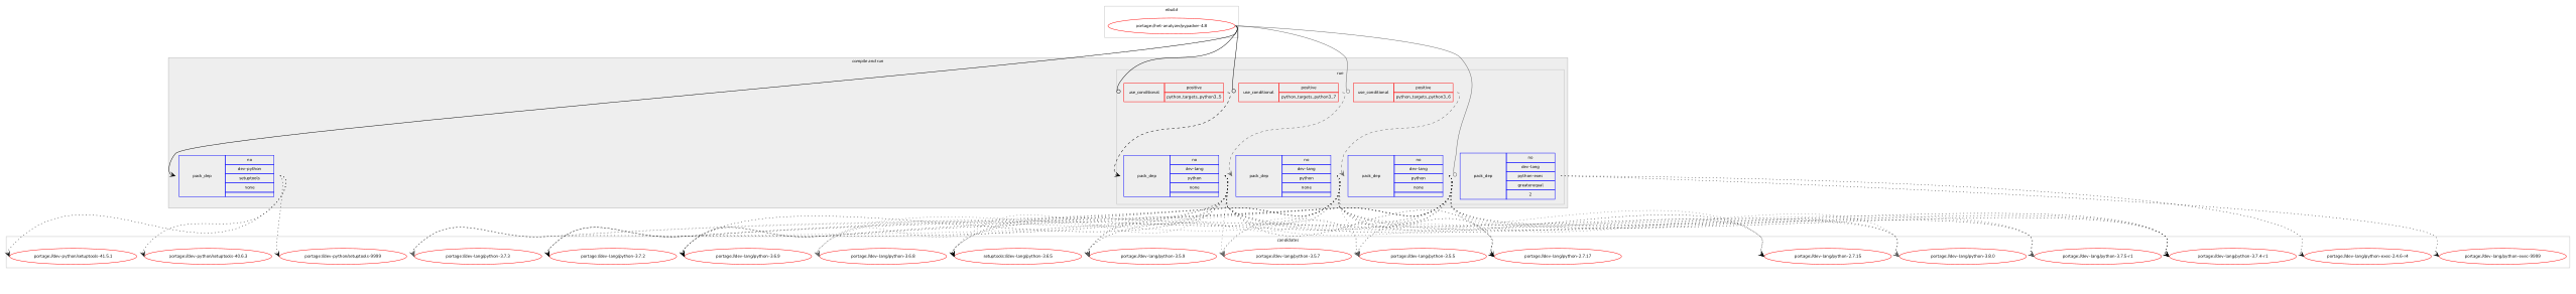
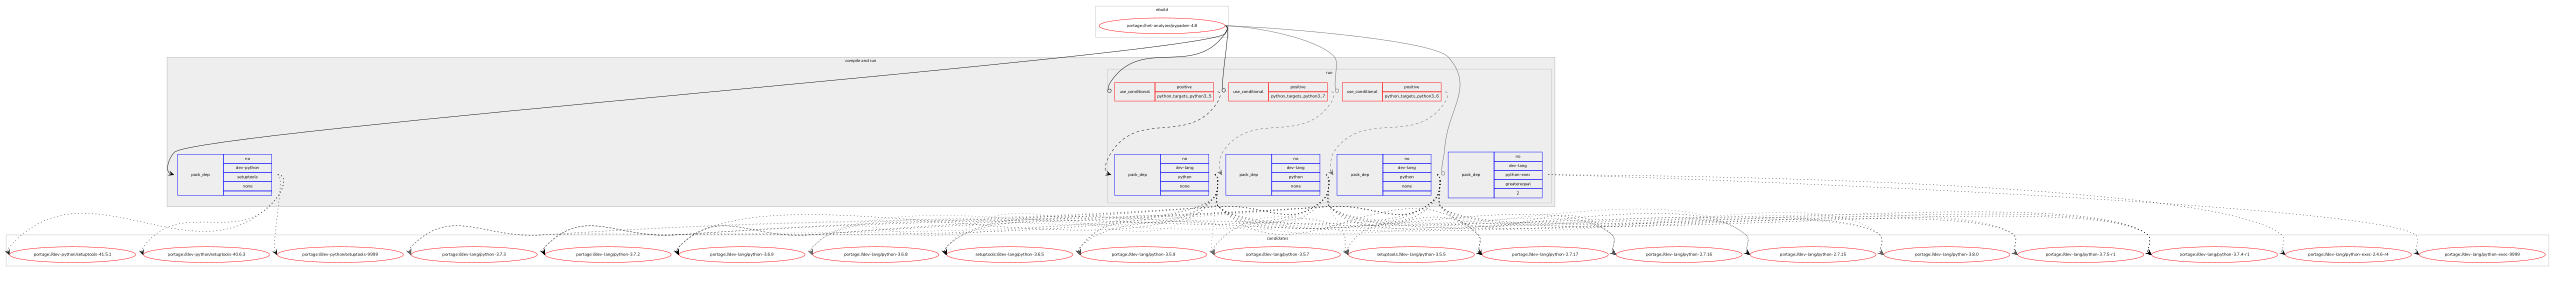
  digraph {
    compound=true
    concentrate=true
    fontname=Nunito
    fontsize=10
    newrank=true
    rankdir=TB
    ranksep=1.5
    node [color=red fontname=Nunito fontsize=10]
    edge [arrowhead=vee color=black fontname=Nunito headport=w style=dotted tailport=e weight=100]
    n1 [label="portage://net-analyzer/pypacker-4.8" width=4]
    n2 [color=blue label=<<TABLE BORDER="0" CELLBORDER="1" CELLSPACING="0" CELLPADDING="4" WIDTH="220"><TR><TD ROWSPAN="6" CELLPADDING="30">pack_dep</TD></TR><TR><TD WIDTH="110">no</TD></TR><TR><TD>dev-python</TD></TR><TR><TD>setuptools</TD></TR><TR><TD>none</TD></TR><TR><TD></TD></TR></TABLE>> shape=none]
    n3 [color=blue label=<<TABLE BORDER="0" CELLBORDER="1" CELLSPACING="0" CELLPADDING="4" WIDTH="220"><TR><TD ROWSPAN="6" CELLPADDING="30">pack_dep</TD></TR><TR><TD WIDTH="110">no</TD></TR><TR><TD>dev-lang</TD></TR><TR><TD>python</TD></TR><TR><TD>none</TD></TR><TR><TD></TD></TR></TABLE>> shape=none]
    n4 [label=<<TABLE BORDER="0" CELLBORDER="1" CELLSPACING="0" CELLPADDING="4"><TR><TD ROWSPAN="3" CELLPADDING="10">use_conditional</TD></TR><TR><TD>positive</TD></TR><TR><TD>python_targets_python3_5</TD></TR></TABLE>> shape=none]
    n5 [color=blue label=<<TABLE BORDER="0" CELLBORDER="1" CELLSPACING="0" CELLPADDING="4" WIDTH="220"><TR><TD ROWSPAN="6" CELLPADDING="30">pack_dep</TD></TR><TR><TD WIDTH="110">no</TD></TR><TR><TD>dev-lang</TD></TR><TR><TD>python</TD></TR><TR><TD>none</TD></TR><TR><TD></TD></TR></TABLE>> shape=none]
    n6 [label=<<TABLE BORDER="0" CELLBORDER="1" CELLSPACING="0" CELLPADDING="4"><TR><TD ROWSPAN="3" CELLPADDING="10">use_conditional</TD></TR><TR><TD>positive</TD></TR><TR><TD>python_targets_python3_6</TD></TR></TABLE>> shape=none]
    n7 [color=blue label=<<TABLE BORDER="0" CELLBORDER="1" CELLSPACING="0" CELLPADDING="4" WIDTH="220"><TR><TD ROWSPAN="6" CELLPADDING="30">pack_dep</TD></TR><TR><TD WIDTH="110">no</TD></TR><TR><TD>dev-lang</TD></TR><TR><TD>python</TD></TR><TR><TD>none</TD></TR><TR><TD></TD></TR></TABLE>> shape=none]
    n8 [label=<<TABLE BORDER="0" CELLBORDER="1" CELLSPACING="0" CELLPADDING="4"><TR><TD ROWSPAN="3" CELLPADDING="10">use_conditional</TD></TR><TR><TD>positive</TD></TR><TR><TD>python_targets_python3_7</TD></TR></TABLE>> shape=none]
    n9 [color=blue label=<<TABLE BORDER="0" CELLBORDER="1" CELLSPACING="0" CELLPADDING="4" WIDTH="220"><TR><TD ROWSPAN="6" CELLPADDING="30">pack_dep</TD></TR><TR><TD WIDTH="110">no</TD></TR><TR><TD>dev-lang</TD></TR><TR><TD>python-exec</TD></TR><TR><TD>greaterequal</TD></TR><TR><TD>2</TD></TR></TABLE>> shape=none]
    n10 [label="portage://dev-python/setuptools-40.6.3" width=4]
    n11 [label="portage://dev-python/setuptools-41.5.1" width=4]
    n12 [label="portage://dev-python/setuptools-9999" width=4]
    n13 [label="portage://dev-lang/python-2.7.15" width=4]
+   n14 [label="portage://dev-lang/python-2.7.16" width=4]
    n15 [label="portage://dev-lang/python-2.7.17" width=4]
-   n16 [label="portage://dev-lang/python-3.5.5" width=4]
+   n16 [label="setuptools://dev-lang/python-3.5.5" width=4]
    n17 [label="portage://dev-lang/python-3.5.7" width=4]
    n18 [label="portage://dev-lang/python-3.5.9" width=4]
    n19 [label="setuptools://dev-lang/python-3.6.5" width=4]
    n20 [label="portage://dev-lang/python-3.6.8" width=4]
    n21 [label="portage://dev-lang/python-3.6.9" width=4]
    n22 [label="portage://dev-lang/python-3.7.2" width=4]
    n23 [label="portage://dev-lang/python-3.7.3" width=4]
    n24 [label="portage://dev-lang/python-3.7.4-r1" width=4]
    n25 [label="portage://dev-lang/python-3.7.5-r1" width=4]
    n26 [label="portage://dev-lang/python-3.8.0" width=4]
    n27 [label="portage://dev-lang/python-exec-2.4.6-r4" width=4]
    n28 [label="portage://dev-lang/python-exec-9999" width=4]
    subgraph cluster_1 {
      color=gray
      label=<<i>ebuild</i>>
      rank=same
      n1
    }
    subgraph cluster_2 {
      color=gray
      label=<<i>dependencies</i>>
      subgraph cluster_3 {
        color=gray
        fillcolor="#eeeeee"
        label=<<i>compile</i>>
        style=filled
        subgraph sub_4 {
          color=gray
          fillcolor="#eeeeee"
          label=<<i>compile</i>>
          style=filled
          n2
        }
      }
      subgraph cluster_5 {
        color=gray
        fillcolor="#eeeeee"
        label=<<i>compile and run</i>>
        style=filled
      }
      subgraph cluster_6 {
        color=gray
        fillcolor="#eeeeee"
        label=<<i>run</i>>
        style=filled
        subgraph sub_7 {
          color=gray
          fillcolor="#eeeeee"
          label=<<i>run</i>>
          style=filled
          n4
          subgraph sub_8 {
            color=gray
            fillcolor="#eeeeee"
            label=<<i>run</i>>
            style=filled
            n3
          }
        }
        subgraph sub_9 {
          color=gray
          fillcolor="#eeeeee"
          label=<<i>run</i>>
          style=filled
          n6
          subgraph sub_10 {
            color=gray
            fillcolor="#eeeeee"
            label=<<i>run</i>>
            style=filled
            n5
          }
        }
        subgraph sub_11 {
          color=gray
          fillcolor="#eeeeee"
          label=<<i>run</i>>
          style=filled
          n8
          subgraph sub_12 {
            color=gray
            fillcolor="#eeeeee"
            label=<<i>run</i>>
            style=filled
            n7
          }
        }
        subgraph sub_13 {
          color=gray
          fillcolor="#eeeeee"
          label=<<i>run</i>>
          style=filled
          n9
        }
      }
    }
    subgraph cluster_14 {
      color=gray
      label=<<i>candidates</i>>
      rank=same
      subgraph sub_15 {
        color=black
        label=<<i>candidates</i>>
        nodesep=1
        rank=same
        n10
        n11
        n12
      }
      subgraph sub_16 {
        color=black
        label=<<i>candidates</i>>
        nodesep=1
        rank=same
        n13
+       n14
        n15
        n16
        n17
        n18
        n19
        n20
        n21
        n22
        n23
        n24
        n25
        n26
      }
      subgraph sub_17 {
        color=black
        label=<<i>candidates</i>>
        nodesep=1
        rank=same
        n13
+       n14
        n15
        n16
        n17
        n18
        n19
        n20
        n21
        n22
        n23
        n24
        n25
        n26
      }
      subgraph sub_18 {
        color=black
        label=<<i>candidates</i>>
        nodesep=1
        rank=same
        n13
+       n14
        n15
        n16
        n17
        n18
        n19
        n20
        n21
        n22
        n23
        n24
        n25
        n26
      }
      subgraph sub_19 {
        color=black
        label=<<i>candidates</i>>
        nodesep=1
        rank=same
        n27
        n28
      }
    }
    n1 -> n2 [style=solid weight=20]
    n1 -> n4 [arrowhead=odot style=solid weight=20]
    n1 -> n6 [arrowhead=odot color=gray40 style=solid weight=20]
    n1 -> n8 [arrowhead=odot style=solid weight=20]
    n1 -> n9 [arrowhead=odot color=gray40 style=solid weight=20]
    n2 -> n10
    n2 -> n11
    n2 -> n12
    n3 -> n13 [color=gray40]
+   n3 -> n14
    n3 -> n15
    n3 -> n16 [color=gray40]
    n3 -> n17 [color=gray40]
    n3 -> n18
    n3 -> n19 [color=gray40]
    n3 -> n20 [color=gray40]
    n3 -> n21
    n3 -> n22 [color=gray40]
    n3 -> n23
    n3 -> n24
    n3 -> n25 [color=gray40]
    n3 -> n26
    n4 -> n3 [style=dashed weight=20]
    n5 -> n13 [color=gray40]
+   n5 -> n14
    n5 -> n15 [color=gray40]
    n5 -> n16
    n5 -> n17 [color=gray40]
    n5 -> n18
    n5 -> n19
    n5 -> n20 [color=gray40]
    n5 -> n21
    n5 -> n22
    n5 -> n23 [color=gray40]
    n5 -> n24
    n5 -> n25
    n5 -> n26 [color=gray40]
    n6 -> n5 [color=gray40 style=dashed weight=20]
    n7 -> n13
+   n7 -> n14 [color=gray40]
    n7 -> n15
    n7 -> n16 [color=gray40]
    n7 -> n17 [color=gray40]
    n7 -> n18 [color=gray40]
    n7 -> n19
    n7 -> n20 [color=gray40]
    n7 -> n21
    n7 -> n22
    n7 -> n23 [color=gray40]
    n7 -> n24
    n7 -> n25 [color=gray40]
    n7 -> n26 [color=gray40]
    n8 -> n7 [color=gray40 style=dashed weight=20]
    n9 -> n27
    n9 -> n28
  }
